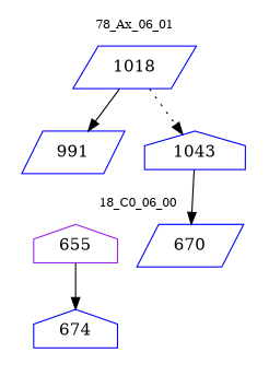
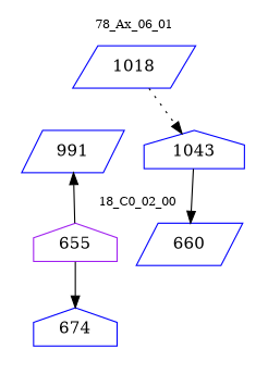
  digraph {
    node [color=blue shape=parallelogram]
    edge [color=black style=solid]
    n1 [label=1018]
    n2 [label=991]
    n3 [label=1043 shape=house]
    n4 [color=purple label=655 shape=house]
    n5 [label=674 shape=house]
-   n6 [label=670]
+   n6 [label=660]
    subgraph cluster_1 {
      color=white
      fontsize=10
      label="78_Ax_06_01"
      n1
      n2
      n3
    }
    subgraph cluster_2 {
      color=white
      fontsize=10
-     label="18_C0_06_00"
+     label="18_C0_02_00"
      n4
      n5
      n6
    }
-   n1 -> n2
+   n4 -> n2
    n1 -> n3 [style=dotted]
    n3 -> n6
    n4 -> n5
  }
